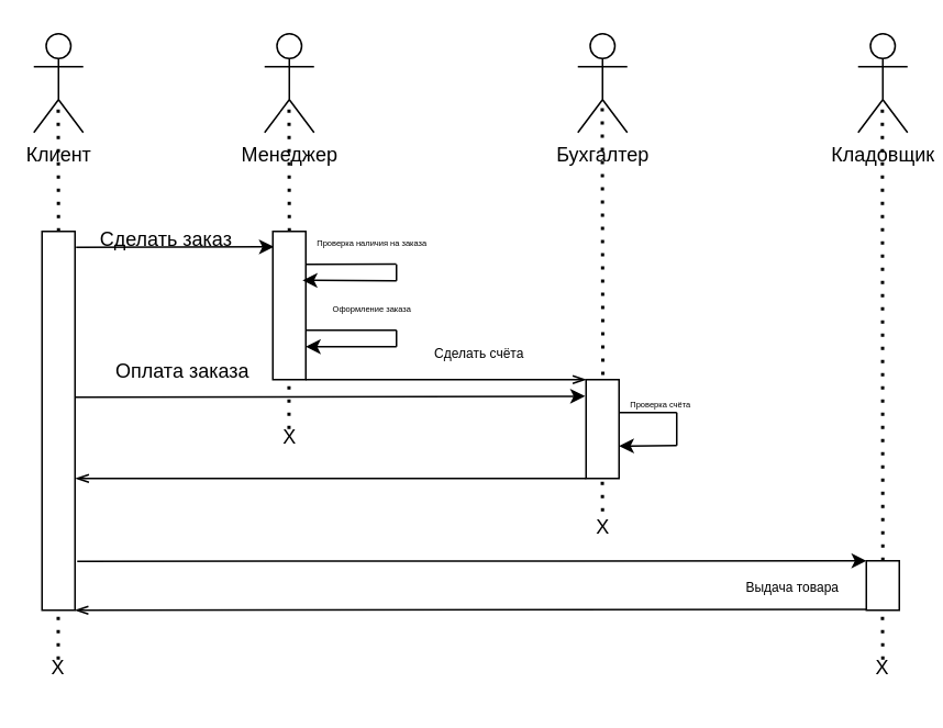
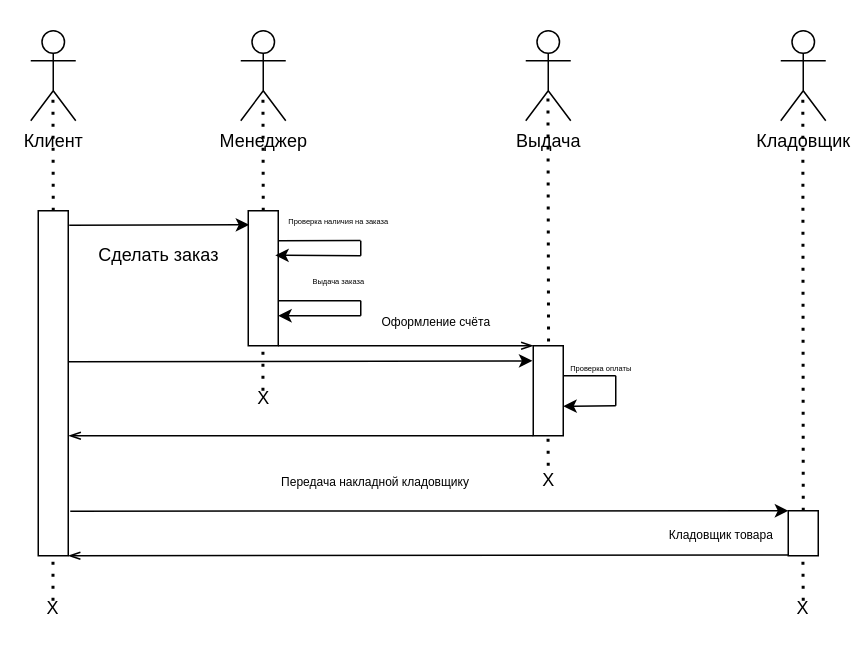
  <mxCell id="0" />
  <mxCell id="1" parent="0" />
  <mxCell id="2" value="Менеджер" style="shape=umlActor;verticalLabelPosition=bottom;verticalAlign=top;html=1;outlineConnect=0;" parent="1" vertex="1"><mxGeometry x="160" y="20" width="30" height="60" as="geometry" /></mxCell>
  <mxCell id="3" value="Кладовщик" style="shape=umlActor;verticalLabelPosition=bottom;verticalAlign=top;html=1;outlineConnect=0;" parent="1" vertex="1"><mxGeometry x="520" y="20" width="30" height="60" as="geometry" /></mxCell>
- <mxCell id="4" value="Бухгалтер" style="shape=umlActor;verticalLabelPosition=bottom;verticalAlign=top;html=1;outlineConnect=0;" parent="1" vertex="1"><mxGeometry x="350" y="20" width="30" height="60" as="geometry" /></mxCell>
+ <mxCell id="4" value="Выдача" style="shape=umlActor;verticalLabelPosition=bottom;verticalAlign=top;html=1;outlineConnect=0;" parent="1" vertex="1"><mxGeometry x="350" y="20" width="30" height="60" as="geometry" /></mxCell>
  <mxCell id="5" value="" style="endArrow=none;dashed=1;html=1;dashPattern=1 3;strokeWidth=2;rounded=0;" parent="1" edge="1"><mxGeometry width="50" height="50" relative="1" as="geometry"><mxPoint x="175" y="140" as="sourcePoint" /><mxPoint x="174.8" y="60" as="targetPoint" /></mxGeometry></mxCell>
  <mxCell id="6" value="" style="endArrow=none;dashed=1;html=1;dashPattern=1 3;strokeWidth=2;rounded=0;exitX=0.51;exitY=-0.047;exitDx=0;exitDy=0;exitPerimeter=0;" parent="1" source="22" edge="1"><mxGeometry width="50" height="50" relative="1" as="geometry"><mxPoint x="365" y="140" as="sourcePoint" /><mxPoint x="364.8" y="60" as="targetPoint" /></mxGeometry></mxCell>
  <mxCell id="7" value="" style="endArrow=none;dashed=1;html=1;dashPattern=1 3;strokeWidth=2;rounded=0;exitX=0.5;exitY=0;exitDx=0;exitDy=0;" parent="1" source="37" edge="1"><mxGeometry width="50" height="50" relative="1" as="geometry"><mxPoint x="535" y="330" as="sourcePoint" /><mxPoint x="534.71" y="60" as="targetPoint" /></mxGeometry></mxCell>
  <mxCell id="8" value="" style="rounded=0;whiteSpace=wrap;html=1;" parent="1" vertex="1"><mxGeometry x="165" y="140" width="20" height="90" as="geometry" /></mxCell>
  <mxCell id="9" value="Клиент" style="shape=umlActor;verticalLabelPosition=bottom;verticalAlign=top;html=1;outlineConnect=0;" parent="1" vertex="1"><mxGeometry x="20" y="20" width="30" height="60" as="geometry" /></mxCell>
  <mxCell id="10" value="" style="endArrow=none;dashed=1;html=1;dashPattern=1 3;strokeWidth=2;rounded=0;" parent="1" edge="1"><mxGeometry width="50" height="50" relative="1" as="geometry"><mxPoint x="35" y="140" as="sourcePoint" /><mxPoint x="34.8" y="60" as="targetPoint" /></mxGeometry></mxCell>
  <mxCell id="11" value="" style="rounded=0;whiteSpace=wrap;html=1;" parent="1" vertex="1"><mxGeometry x="25" y="140" width="20" height="230" as="geometry" /></mxCell>
  <mxCell id="12" value="" style="endArrow=classic;html=1;rounded=0;entryX=0.033;entryY=0.104;entryDx=0;entryDy=0;entryPerimeter=0;exitX=1.033;exitY=0.042;exitDx=0;exitDy=0;exitPerimeter=0;" parent="1" source="11" target="8" edge="1"><mxGeometry width="50" height="50" relative="1" as="geometry"><mxPoint x="45" y="150" as="sourcePoint" /><mxPoint x="105" y="150" as="targetPoint" /></mxGeometry></mxCell>
- <mxCell id="13" value="Сделать заказ" style="text;html=1;align=center;verticalAlign=middle;resizable=0;points=[];autosize=1;strokeColor=none;fillColor=none;" parent="1" vertex="1"><mxGeometry x="50" y="130" width="100" height="30" as="geometry" /></mxCell>
+ <mxCell id="13" value="Сделать заказ" style="text;html=1;align=center;verticalAlign=middle;resizable=0;points=[];autosize=1;strokeColor=none;fillColor=none;" parent="1" vertex="1"><mxGeometry x="55" y="155" width="100" height="30" as="geometry" /></mxCell>
  <mxCell id="14" value="&lt;font style=&quot;font-size: 5px;&quot;&gt;Проверка наличия на заказа&lt;/font&gt;" style="text;html=1;align=center;verticalAlign=middle;resizable=0;points=[];autosize=1;strokeColor=none;fillColor=none;" parent="1" vertex="1"><mxGeometry x="180" y="130" width="90" height="30" as="geometry" /></mxCell>
  <mxCell id="15" value="" style="endArrow=none;html=1;rounded=0;entryX=0.665;entryY=0.996;entryDx=0;entryDy=0;entryPerimeter=0;" parent="1" target="14" edge="1"><mxGeometry width="50" height="50" relative="1" as="geometry"><mxPoint x="185" y="160" as="sourcePoint" /><mxPoint x="230" y="160" as="targetPoint" /></mxGeometry></mxCell>
  <mxCell id="16" value="" style="endArrow=none;html=1;rounded=0;" parent="1" edge="1"><mxGeometry width="50" height="50" relative="1" as="geometry"><mxPoint x="240" y="170" as="sourcePoint" /><mxPoint x="240" y="160" as="targetPoint" /></mxGeometry></mxCell>
  <mxCell id="17" value="" style="endArrow=classic;html=1;rounded=0;entryX=0.9;entryY=0.33;entryDx=0;entryDy=0;entryPerimeter=0;" parent="1" target="8" edge="1"><mxGeometry width="50" height="50" relative="1" as="geometry"><mxPoint x="240" y="170" as="sourcePoint" /><mxPoint x="210" y="169.89" as="targetPoint" /></mxGeometry></mxCell>
- <mxCell id="18" value="&lt;font style=&quot;font-size: 5px;&quot;&gt;Оформление заказа&lt;/font&gt;" style="text;html=1;align=center;verticalAlign=middle;resizable=0;points=[];autosize=1;strokeColor=none;fillColor=none;" parent="1" vertex="1"><mxGeometry x="190" y="170" width="70" height="30" as="geometry" /></mxCell>
+ <mxCell id="18" value="&lt;font style=&quot;font-size: 5px;&quot;&gt;Выдача заказа&lt;/font&gt;" style="text;html=1;align=center;verticalAlign=middle;resizable=0;points=[];autosize=1;strokeColor=none;fillColor=none;" parent="1" vertex="1"><mxGeometry x="190" y="170" width="70" height="30" as="geometry" /></mxCell>
  <mxCell id="19" value="" style="endArrow=none;html=1;rounded=0;" parent="1" edge="1"><mxGeometry width="50" height="50" relative="1" as="geometry"><mxPoint x="185" y="200" as="sourcePoint" /><mxPoint x="240" y="200" as="targetPoint" /></mxGeometry></mxCell>
  <mxCell id="20" value="" style="endArrow=none;html=1;rounded=0;" parent="1" edge="1"><mxGeometry width="50" height="50" relative="1" as="geometry"><mxPoint x="240" y="210" as="sourcePoint" /><mxPoint x="240" y="200" as="targetPoint" /></mxGeometry></mxCell>
  <mxCell id="21" value="" style="endArrow=classic;html=1;rounded=0;entryX=0.978;entryY=0.231;entryDx=0;entryDy=0;entryPerimeter=0;" parent="1" edge="1"><mxGeometry width="50" height="50" relative="1" as="geometry"><mxPoint x="240" y="210" as="sourcePoint" /><mxPoint x="185" y="210" as="targetPoint" /></mxGeometry></mxCell>
  <mxCell id="22" value="" style="rounded=0;whiteSpace=wrap;html=1;" parent="1" vertex="1"><mxGeometry x="355" y="230" width="20" height="60" as="geometry" /></mxCell>
  <mxCell id="23" value="" style="endArrow=openThin;html=1;rounded=0;endFill=0;entryX=0;entryY=0;entryDx=0;entryDy=0;" parent="1" target="22" edge="1"><mxGeometry width="50" height="50" relative="1" as="geometry"><mxPoint x="185" y="230" as="sourcePoint" /><mxPoint x="225" y="230" as="targetPoint" /></mxGeometry></mxCell>
- <mxCell id="24" value="&lt;font style=&quot;font-size: 8px;&quot;&gt;Сделать счёта&lt;/font&gt;" style="text;html=1;align=center;verticalAlign=middle;resizable=0;points=[];autosize=1;strokeColor=none;fillColor=none;" parent="1" vertex="1"><mxGeometry x="240" y="198" width="100" height="30" as="geometry" /></mxCell>
+ <mxCell id="24" value="&lt;font style=&quot;font-size: 8px;&quot;&gt;Оформление счёта&lt;/font&gt;" style="text;html=1;align=center;verticalAlign=middle;resizable=0;points=[];autosize=1;strokeColor=none;fillColor=none;" parent="1" vertex="1"><mxGeometry x="240" y="198" width="100" height="30" as="geometry" /></mxCell>
  <mxCell id="25" value="" style="endArrow=classic;html=1;rounded=0;exitX=1.017;exitY=0.438;exitDx=0;exitDy=0;exitPerimeter=0;entryX=-0.028;entryY=0.168;entryDx=0;entryDy=0;entryPerimeter=0;" parent="1" source="11" target="22" edge="1"><mxGeometry width="50" height="50" relative="1" as="geometry"><mxPoint x="50" y="240" as="sourcePoint" /><mxPoint x="350" y="240" as="targetPoint" /></mxGeometry></mxCell>
- <mxCell id="26" value="Оплата заказа" style="text;html=1;align=center;verticalAlign=middle;resizable=0;points=[];autosize=1;strokeColor=none;fillColor=none;" parent="1" vertex="1"><mxGeometry x="60" y="210" width="100" height="30" as="geometry" /></mxCell>
  <mxCell id="27" value="" style="endArrow=none;dashed=1;html=1;dashPattern=1 3;strokeWidth=2;rounded=0;" parent="1" edge="1"><mxGeometry width="50" height="50" relative="1" as="geometry"><mxPoint x="174.8" y="260" as="sourcePoint" /><mxPoint x="174.8" y="230" as="targetPoint" /></mxGeometry></mxCell>
  <mxCell id="28" value="Х" style="text;html=1;align=center;verticalAlign=middle;resizable=0;points=[];autosize=1;strokeColor=none;fillColor=none;" parent="1" vertex="1"><mxGeometry x="160" y="250" width="30" height="30" as="geometry" /></mxCell>
  <mxCell id="29" value="" style="endArrow=none;html=1;rounded=0;" parent="1" edge="1"><mxGeometry width="50" height="50" relative="1" as="geometry"><mxPoint x="375" y="250" as="sourcePoint" /><mxPoint x="410" y="250" as="targetPoint" /></mxGeometry></mxCell>
  <mxCell id="30" value="" style="endArrow=none;html=1;rounded=0;" parent="1" edge="1"><mxGeometry width="50" height="50" relative="1" as="geometry"><mxPoint x="410" y="270" as="sourcePoint" /><mxPoint x="410" y="250" as="targetPoint" /></mxGeometry></mxCell>
  <mxCell id="31" value="" style="endArrow=classic;html=1;rounded=0;entryX=1;entryY=0.672;entryDx=0;entryDy=0;entryPerimeter=0;" parent="1" edge="1" target="22"><mxGeometry width="50" height="50" relative="1" as="geometry"><mxPoint x="410" y="270" as="sourcePoint" /><mxPoint x="380" y="270" as="targetPoint" /></mxGeometry></mxCell>
- <mxCell id="32" value="&lt;font style=&quot;font-size: 5px;&quot;&gt;Проверка счёта&lt;/font&gt;" style="text;html=1;align=center;verticalAlign=middle;resizable=0;points=[];autosize=1;strokeColor=none;fillColor=none;" parent="1" vertex="1"><mxGeometry x="370" y="228" width="60" height="30" as="geometry" /></mxCell>
+ <mxCell id="32" value="&lt;font style=&quot;font-size: 5px;&quot;&gt;Проверка оплаты&lt;/font&gt;" style="text;html=1;align=center;verticalAlign=middle;resizable=0;points=[];autosize=1;strokeColor=none;fillColor=none;" parent="1" vertex="1"><mxGeometry x="370" y="228" width="60" height="30" as="geometry" /></mxCell>
  <mxCell id="33" value="" style="endArrow=openThin;html=1;rounded=0;endFill=0;entryX=1.017;entryY=0.652;entryDx=0;entryDy=0;entryPerimeter=0;" parent="1" target="11" edge="1"><mxGeometry width="50" height="50" relative="1" as="geometry"><mxPoint x="355" y="290" as="sourcePoint" /><mxPoint x="50" y="290" as="targetPoint" /></mxGeometry></mxCell>
  <mxCell id="34" value="" style="endArrow=none;dashed=1;html=1;dashPattern=1 3;strokeWidth=2;rounded=0;" parent="1" edge="1"><mxGeometry width="50" height="50" relative="1" as="geometry"><mxPoint x="365" y="310" as="sourcePoint" /><mxPoint x="364.83" y="288" as="targetPoint" /></mxGeometry></mxCell>
  <mxCell id="35" value="Х" style="text;html=1;strokeColor=none;fillColor=none;align=center;verticalAlign=middle;whiteSpace=wrap;rounded=0;" parent="1" vertex="1"><mxGeometry x="352.5" y="310" width="25" height="20" as="geometry" /></mxCell>
  <mxCell id="36" value="" style="endArrow=classic;html=1;rounded=0;entryX=0;entryY=0;entryDx=0;entryDy=0;exitX=1.067;exitY=0.871;exitDx=0;exitDy=0;exitPerimeter=0;" parent="1" source="11" target="37" edge="1"><mxGeometry width="50" height="50" relative="1" as="geometry"><mxPoint x="50" y="340" as="sourcePoint" /><mxPoint x="390" y="340" as="targetPoint" /></mxGeometry></mxCell>
  <mxCell id="37" value="" style="rounded=0;whiteSpace=wrap;html=1;" parent="1" vertex="1"><mxGeometry x="525" y="340" width="20" height="30" as="geometry" /></mxCell>
+ <mxCell id="38" value="&lt;font style=&quot;font-size: 8px;&quot;&gt;Передача накладной кладовщику&lt;/font&gt;" style="text;html=1;strokeColor=none;fillColor=none;align=center;verticalAlign=middle;whiteSpace=wrap;rounded=0;" parent="1" vertex="1"><mxGeometry x="165" y="305" width="170" height="30" as="geometry" /></mxCell>
  <mxCell id="39" value="" style="endArrow=openThin;html=1;rounded=0;endFill=0;entryX=1;entryY=1;entryDx=0;entryDy=0;" parent="1" target="11" edge="1"><mxGeometry width="50" height="50" relative="1" as="geometry"><mxPoint x="525" y="369.43" as="sourcePoint" /><mxPoint x="475" y="369.43" as="targetPoint" /></mxGeometry></mxCell>
- <mxCell id="40" value="&lt;font style=&quot;font-size: 8px;&quot;&gt;Выдача товара&lt;/font&gt;" style="text;html=1;align=center;verticalAlign=middle;resizable=0;points=[];autosize=1;strokeColor=none;fillColor=none;" parent="1" vertex="1"><mxGeometry x="440" y="340" width="80" height="30" as="geometry" /></mxCell>
+ <mxCell id="40" value="&lt;font style=&quot;font-size: 8px;&quot;&gt;Кладовщик товара&lt;/font&gt;" style="text;html=1;align=center;verticalAlign=middle;resizable=0;points=[];autosize=1;strokeColor=none;fillColor=none;" parent="1" vertex="1"><mxGeometry x="440" y="340" width="80" height="30" as="geometry" /></mxCell>
  <mxCell id="41" value="" style="endArrow=none;dashed=1;html=1;dashPattern=1 3;strokeWidth=2;rounded=0;" parent="1" edge="1"><mxGeometry width="50" height="50" relative="1" as="geometry"><mxPoint x="34.83" y="400" as="sourcePoint" /><mxPoint x="34.83" y="370" as="targetPoint" /></mxGeometry></mxCell>
  <mxCell id="42" value="Х" style="text;html=1;strokeColor=none;fillColor=none;align=center;verticalAlign=middle;whiteSpace=wrap;rounded=0;" parent="1" vertex="1"><mxGeometry x="25" y="390" width="20" height="30" as="geometry" /></mxCell>
  <mxCell id="43" value="" style="endArrow=none;dashed=1;html=1;dashPattern=1 3;strokeWidth=2;rounded=0;" parent="1" edge="1"><mxGeometry width="50" height="50" relative="1" as="geometry"><mxPoint x="535" y="400" as="sourcePoint" /><mxPoint x="534.76" y="370" as="targetPoint" /></mxGeometry></mxCell>
  <mxCell id="44" value="Х" style="text;html=1;strokeColor=none;fillColor=none;align=center;verticalAlign=middle;whiteSpace=wrap;rounded=0;" parent="1" vertex="1"><mxGeometry x="520" y="390" width="30" height="30" as="geometry" /></mxCell>
